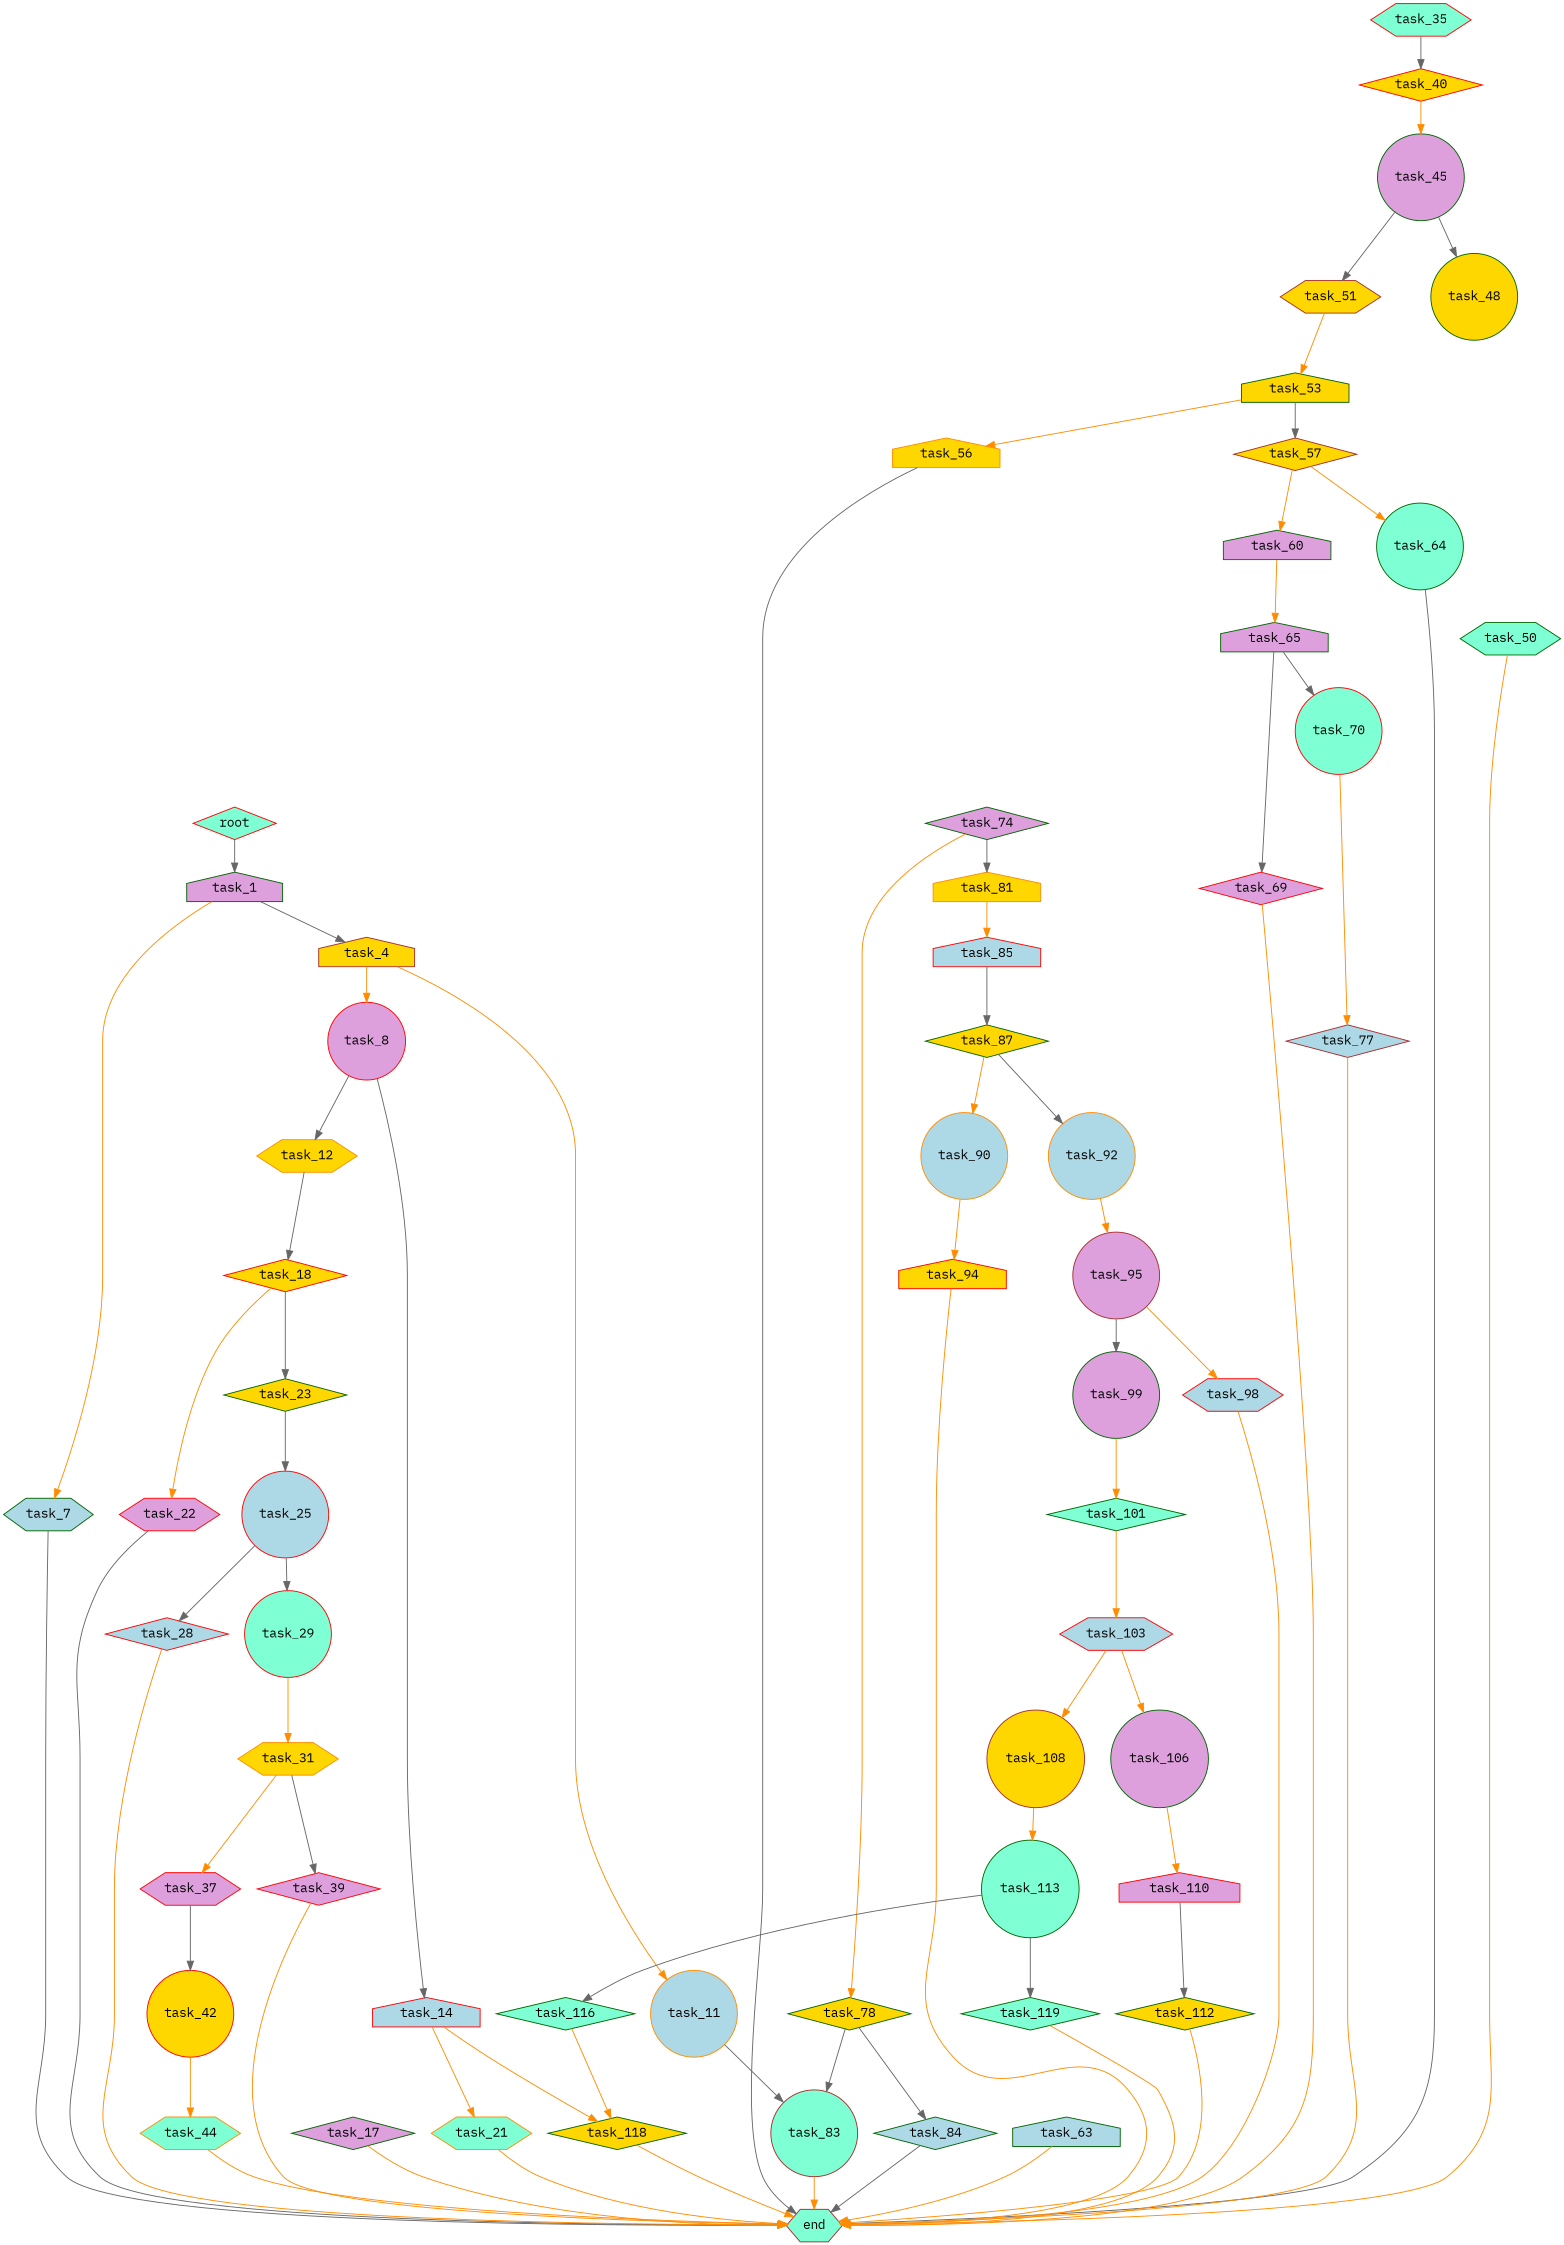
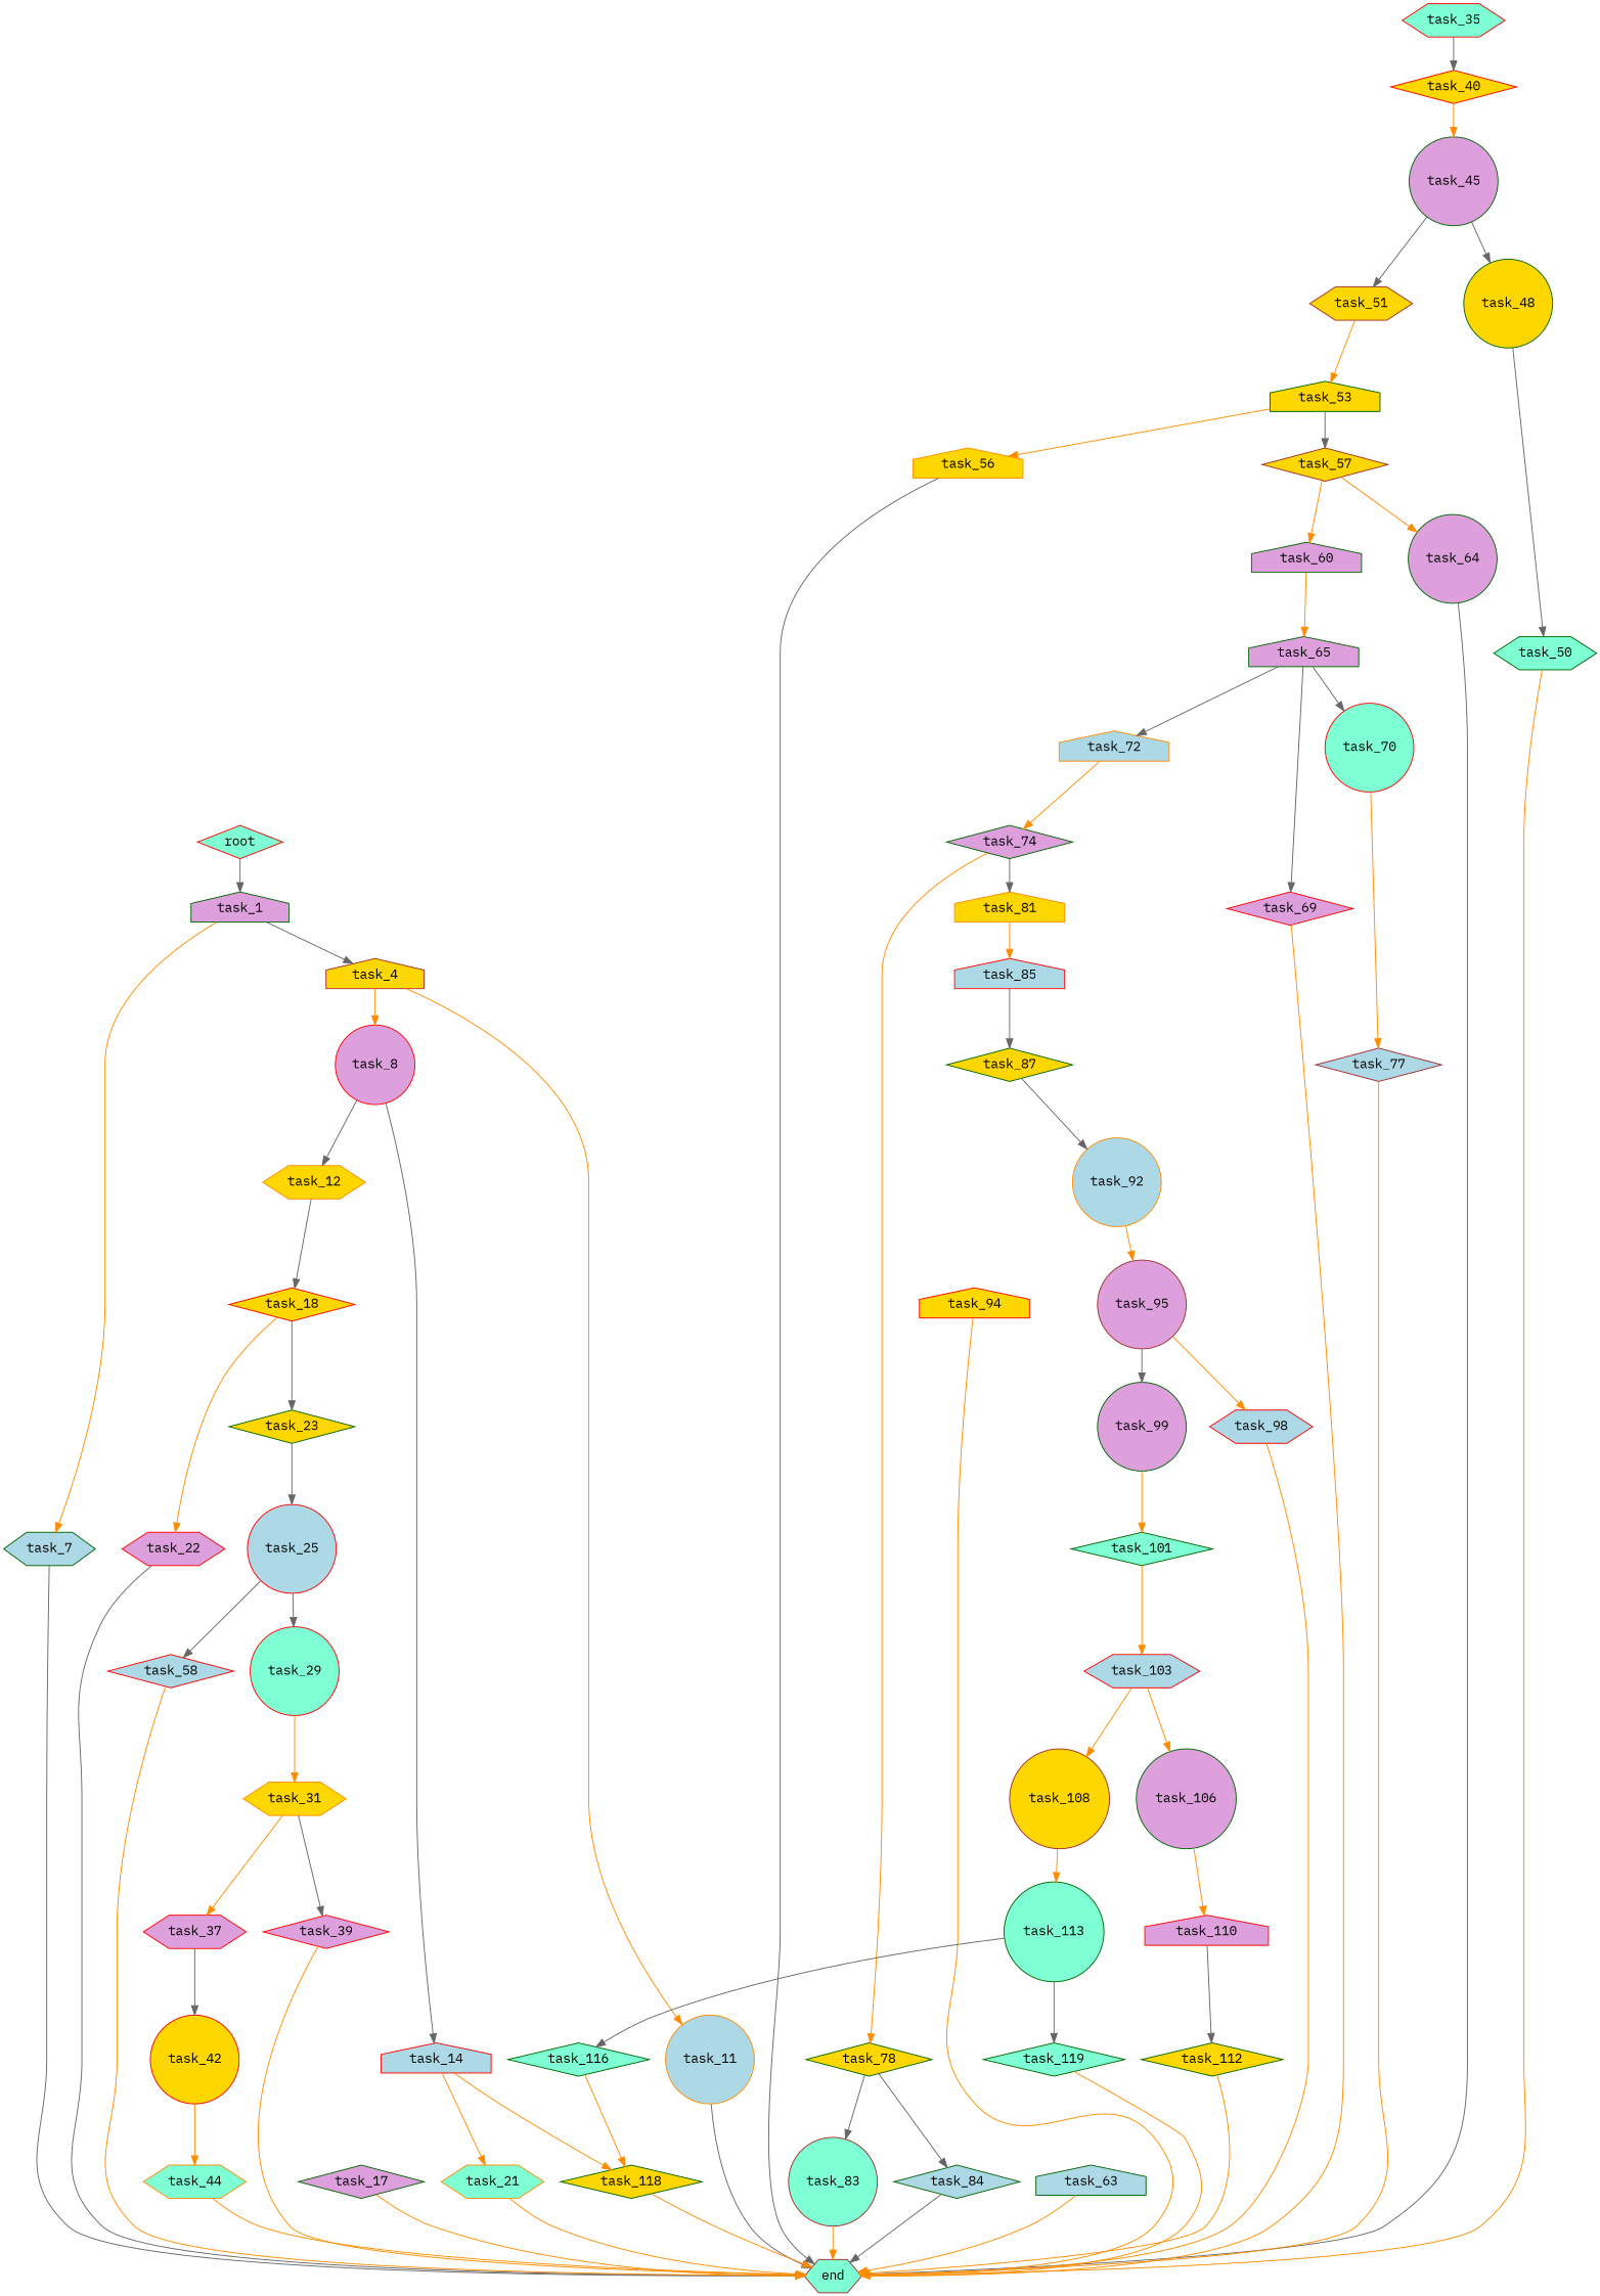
  digraph {
    fontname="IBM Plex Mono"
    node [color=darkgreen fillcolor=gold fontname="IBM Plex Mono" shape=diamond style=filled]
    edge [color=darkorange fontname="IBM Plex Mono"]
    root [color=red fillcolor=aquamarine]
    task_1 [fillcolor=plum shape=house]
    task_4 [color=brown shape=house]
    task_7 [fillcolor=lightblue shape=hexagon]
    task_8 [color=red fillcolor=plum shape=circle]
    task_11 [color=darkorange fillcolor=lightblue shape=circle]
    end [color=brown fillcolor=aquamarine shape=hexagon]
    task_12 [color=darkorange shape=hexagon]
    task_14 [color=red fillcolor=lightblue shape=house]
    task_18 [color=red]
    task_21 [color=darkorange fillcolor=aquamarine shape=hexagon]
    task_118
    task_22 [color=red fillcolor=plum shape=hexagon]
    task_23
    task_17 [fillcolor=plum]
    task_25 [color=red fillcolor=lightblue shape=circle]
-   task_28 [color=red fillcolor=lightblue]
+   task_28 [color=red fillcolor=lightblue label=task_58]
    task_29 [color=red fillcolor=aquamarine shape=circle]
    task_31 [color=darkorange shape=hexagon]
    task_37 [color=red fillcolor=plum shape=hexagon]
    task_39 [color=red fillcolor=plum]
    task_35 [color=red fillcolor=aquamarine shape=hexagon]
    task_40 [color=red]
    task_42 [color=red shape=circle]
    task_45 [fillcolor=plum shape=circle]
    task_44 [color=darkorange fillcolor=aquamarine shape=hexagon]
    task_48 [shape=circle]
    task_51 [color=brown shape=hexagon]
    task_50 [fillcolor=aquamarine shape=hexagon]
    task_53 [shape=house]
    task_56 [color=darkorange shape=house]
    task_57 [color=brown]
    task_60 [fillcolor=plum shape=house]
-   task_64 [fillcolor=aquamarine shape=circle]
+   task_64 [fillcolor=plum shape=circle]
    task_65 [fillcolor=plum shape=house]
    task_63 [fillcolor=lightblue shape=house]
    task_69 [color=red fillcolor=plum]
    task_70 [color=red fillcolor=aquamarine shape=circle]
+   task_72 [color=darkorange fillcolor=lightblue shape=house]
    task_77 [color=brown fillcolor=lightblue]
    task_74 [fillcolor=plum]
    task_78
    task_81 [color=darkorange shape=house]
    task_83 [color=brown fillcolor=aquamarine shape=circle]
    task_84 [fillcolor=lightblue]
    task_85 [color=red fillcolor=lightblue shape=house]
    task_87
-   task_90 [color=darkorange fillcolor=lightblue shape=circle]
    task_92 [color=darkorange fillcolor=lightblue shape=circle]
    task_94 [color=red shape=house]
    task_95 [color=brown fillcolor=plum shape=circle]
    task_98 [color=red fillcolor=lightblue shape=hexagon]
    task_99 [fillcolor=plum shape=circle]
    task_101 [fillcolor=aquamarine]
    task_103 [color=red fillcolor=lightblue shape=hexagon]
    task_106 [fillcolor=plum shape=circle]
    task_108 [color=brown shape=circle]
    task_110 [color=red fillcolor=plum shape=house]
    task_113 [fillcolor=aquamarine shape=circle]
    task_112
    task_116 [fillcolor=aquamarine]
    task_119 [fillcolor=aquamarine]
    root -> task_1 [color=gray40]
    task_1 -> task_4 [color=gray40]
    task_1 -> task_7
    task_4 -> task_8
    task_4 -> task_11
    task_7 -> end [color=gray40]
    task_8 -> task_12 [color=gray40]
    task_8 -> task_14 [color=gray40]
-   task_11 -> task_83 [color=gray40]
+   task_11 -> end [color=gray40]
    task_12 -> task_18 [color=gray40]
    task_14 -> task_21
    task_14 -> task_118
    task_18 -> task_22
    task_18 -> task_23 [color=gray40]
    task_21 -> end
    task_118 -> end
    task_22 -> end [color=gray40]
    task_23 -> task_25 [color=gray40]
    task_17 -> end
    task_25 -> task_28 [color=gray40]
    task_25 -> task_29 [color=gray40]
    task_28 -> end
    task_29 -> task_31
    task_31 -> task_37
    task_31 -> task_39 [color=gray40]
    task_37 -> task_42 [color=gray40]
    task_39 -> end
    task_35 -> task_40 [color=gray40]
    task_40 -> task_45
    task_42 -> task_44
    task_45 -> task_48 [color=gray40]
    task_45 -> task_51 [color=gray40]
    task_44 -> end
+   task_48 -> task_50 [color=gray40]
    task_51 -> task_53
    task_50 -> end
    task_53 -> task_56
    task_53 -> task_57 [color=gray40]
    task_56 -> end [color=gray40]
    task_57 -> task_60
    task_57 -> task_64
    task_60 -> task_65
    task_64 -> end [color=gray40]
    task_65 -> task_69 [color=gray40]
    task_65 -> task_70 [color=gray40]
+   task_65 -> task_72 [color=gray40]
    task_63 -> end
    task_69 -> end
    task_70 -> task_77
+   task_72 -> task_74
    task_77 -> end
    task_74 -> task_78
    task_74 -> task_81 [color=gray40]
    task_78 -> task_83 [color=gray40]
    task_78 -> task_84 [color=gray40]
    task_81 -> task_85
    task_83 -> end
    task_84 -> end [color=gray40]
    task_85 -> task_87 [color=gray40]
-   task_87 -> task_90
    task_87 -> task_92 [color=gray40]
-   task_90 -> task_94
    task_92 -> task_95
    task_94 -> end
    task_95 -> task_98
    task_95 -> task_99 [color=gray40]
    task_98 -> end
    task_99 -> task_101
    task_101 -> task_103
    task_103 -> task_106
    task_103 -> task_108
    task_106 -> task_110
    task_108 -> task_113
    task_110 -> task_112 [color=gray40]
    task_113 -> task_116 [color=gray40]
    task_113 -> task_119 [color=gray40]
    task_112 -> end
    task_116 -> task_118
    task_119 -> end
  }
